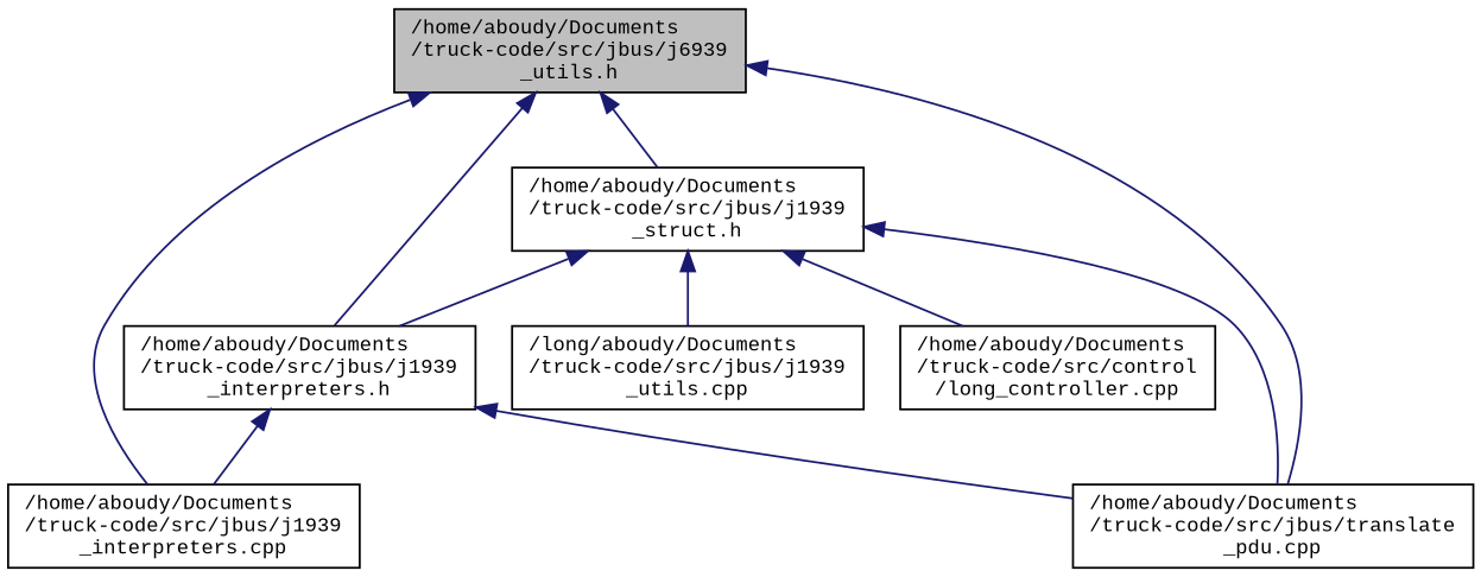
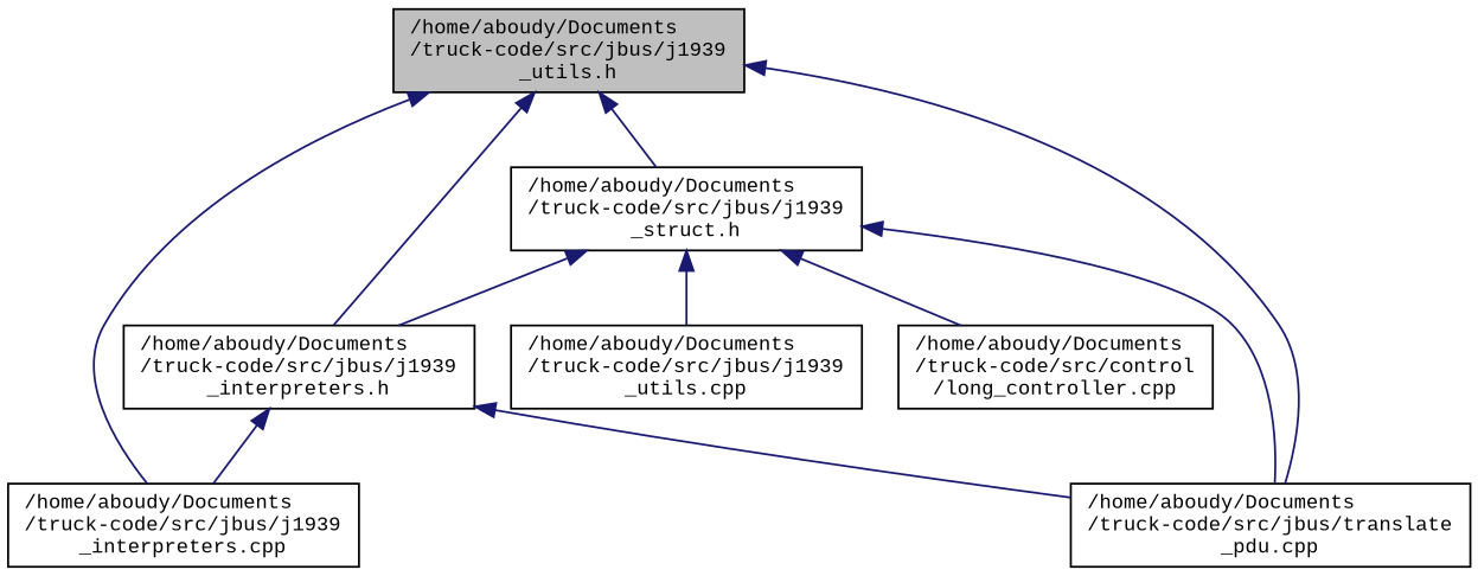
  digraph {
    fontname="Liberation Mono"
    node [color=black fillcolor=white fontname="Liberation Mono" fontsize=10 shape=record style=filled]
    edge [color=midnightblue dir=back fontname="Liberation Mono" fontsize=10 labelfontname=Helvetica labelfontsize=10 style=solid]
-   n1 [fillcolor=grey75 fontcolor=black height=0.2 label="/home/aboudy/Documents\l/truck-code/src/jbus/j6939\l_utils.h" width=0.4]
+   n1 [fillcolor=grey75 fontcolor=black height=0.2 label="/home/aboudy/Documents\l/truck-code/src/jbus/j1939\l_utils.h" width=0.4]
    n2 [height=0.2 label="/home/aboudy/Documents\l/truck-code/src/jbus/j1939\l_struct.h" width=0.4]
    n3 [height=0.2 label="/home/aboudy/Documents\l/truck-code/src/jbus/j1939\l_interpreters.h" width=0.4]
    n4 [height=0.2 label="/home/aboudy/Documents\l/truck-code/src/jbus/j1939\l_interpreters.cpp" width=0.4]
    n5 [height=0.2 label="/home/aboudy/Documents\l/truck-code/src/jbus/translate\l_pdu.cpp" width=0.4]
-   n6 [height=0.2 label="/long/aboudy/Documents\l/truck-code/src/jbus/j1939\l_utils.cpp" width=0.4]
+   n6 [height=0.2 label="/home/aboudy/Documents\l/truck-code/src/jbus/j1939\l_utils.cpp" width=0.4]
    n7 [height=0.2 label="/home/aboudy/Documents\l/truck-code/src/control\l/long_controller.cpp" width=0.4]
    n1 -> n2
    n1 -> n3
    n1 -> n4
    n1 -> n5
    n2 -> n3
    n2 -> n5
    n2 -> n6
    n2 -> n7
    n3 -> n4
    n3 -> n5
  }
